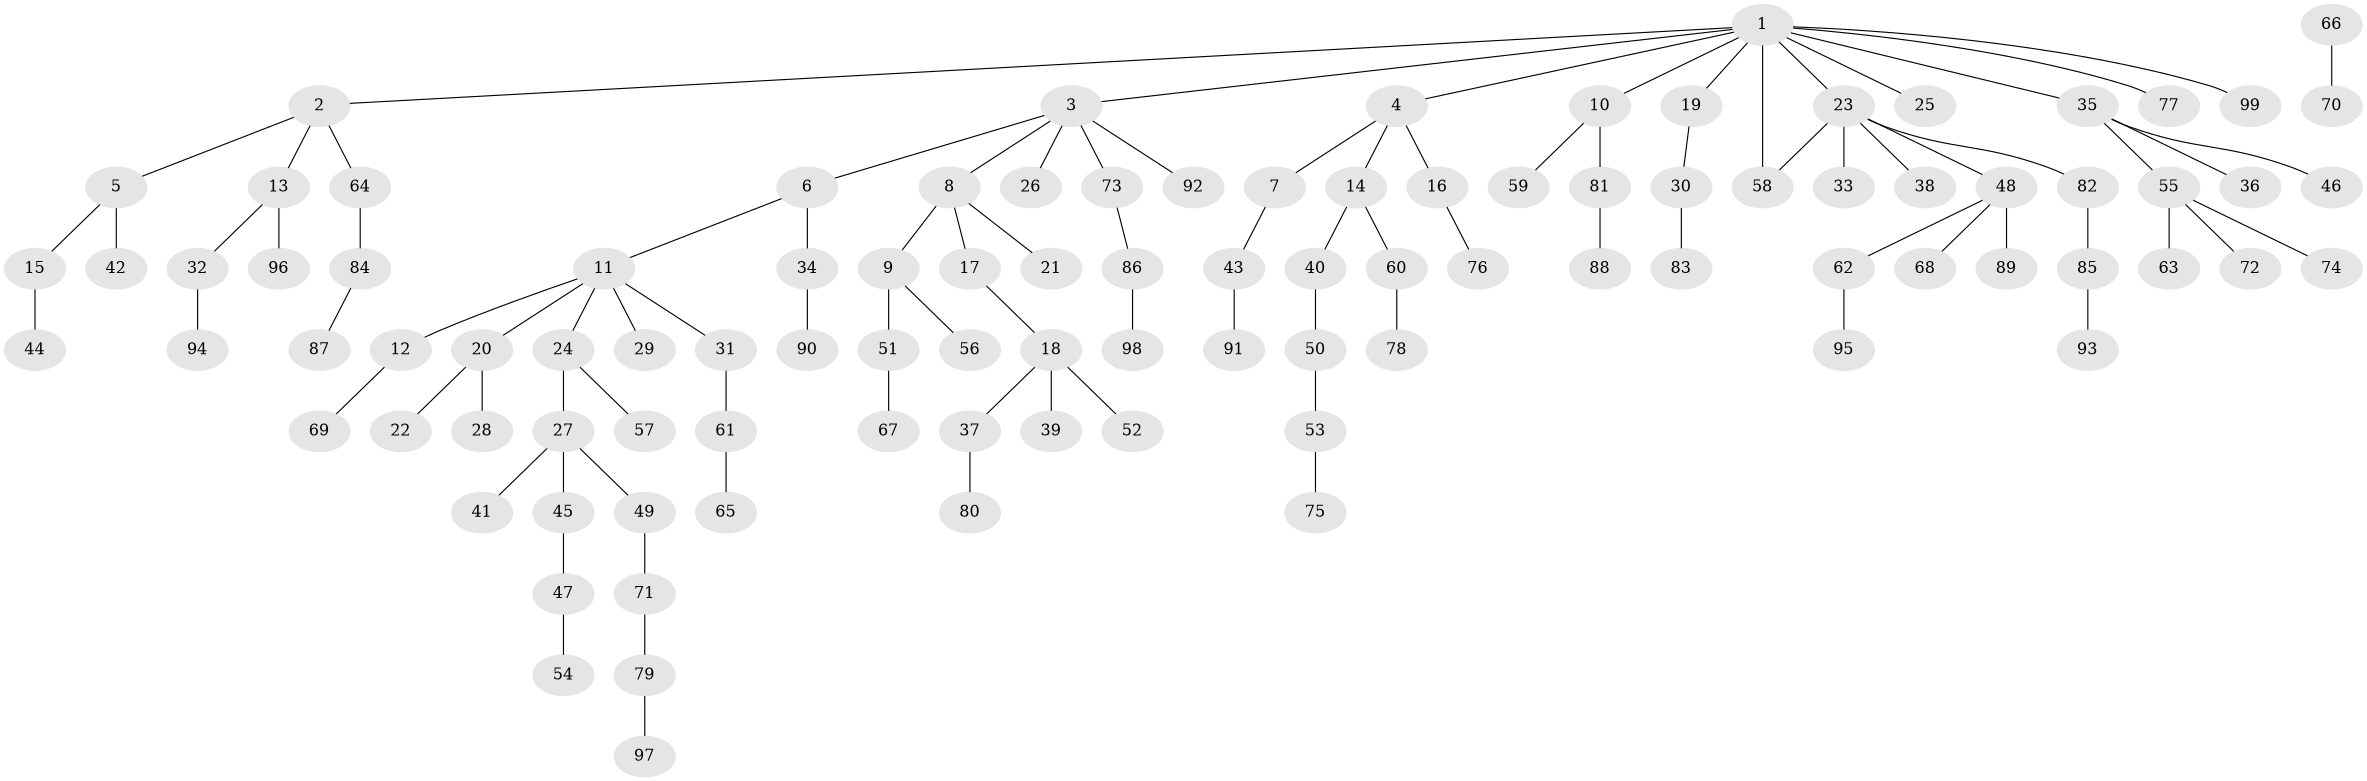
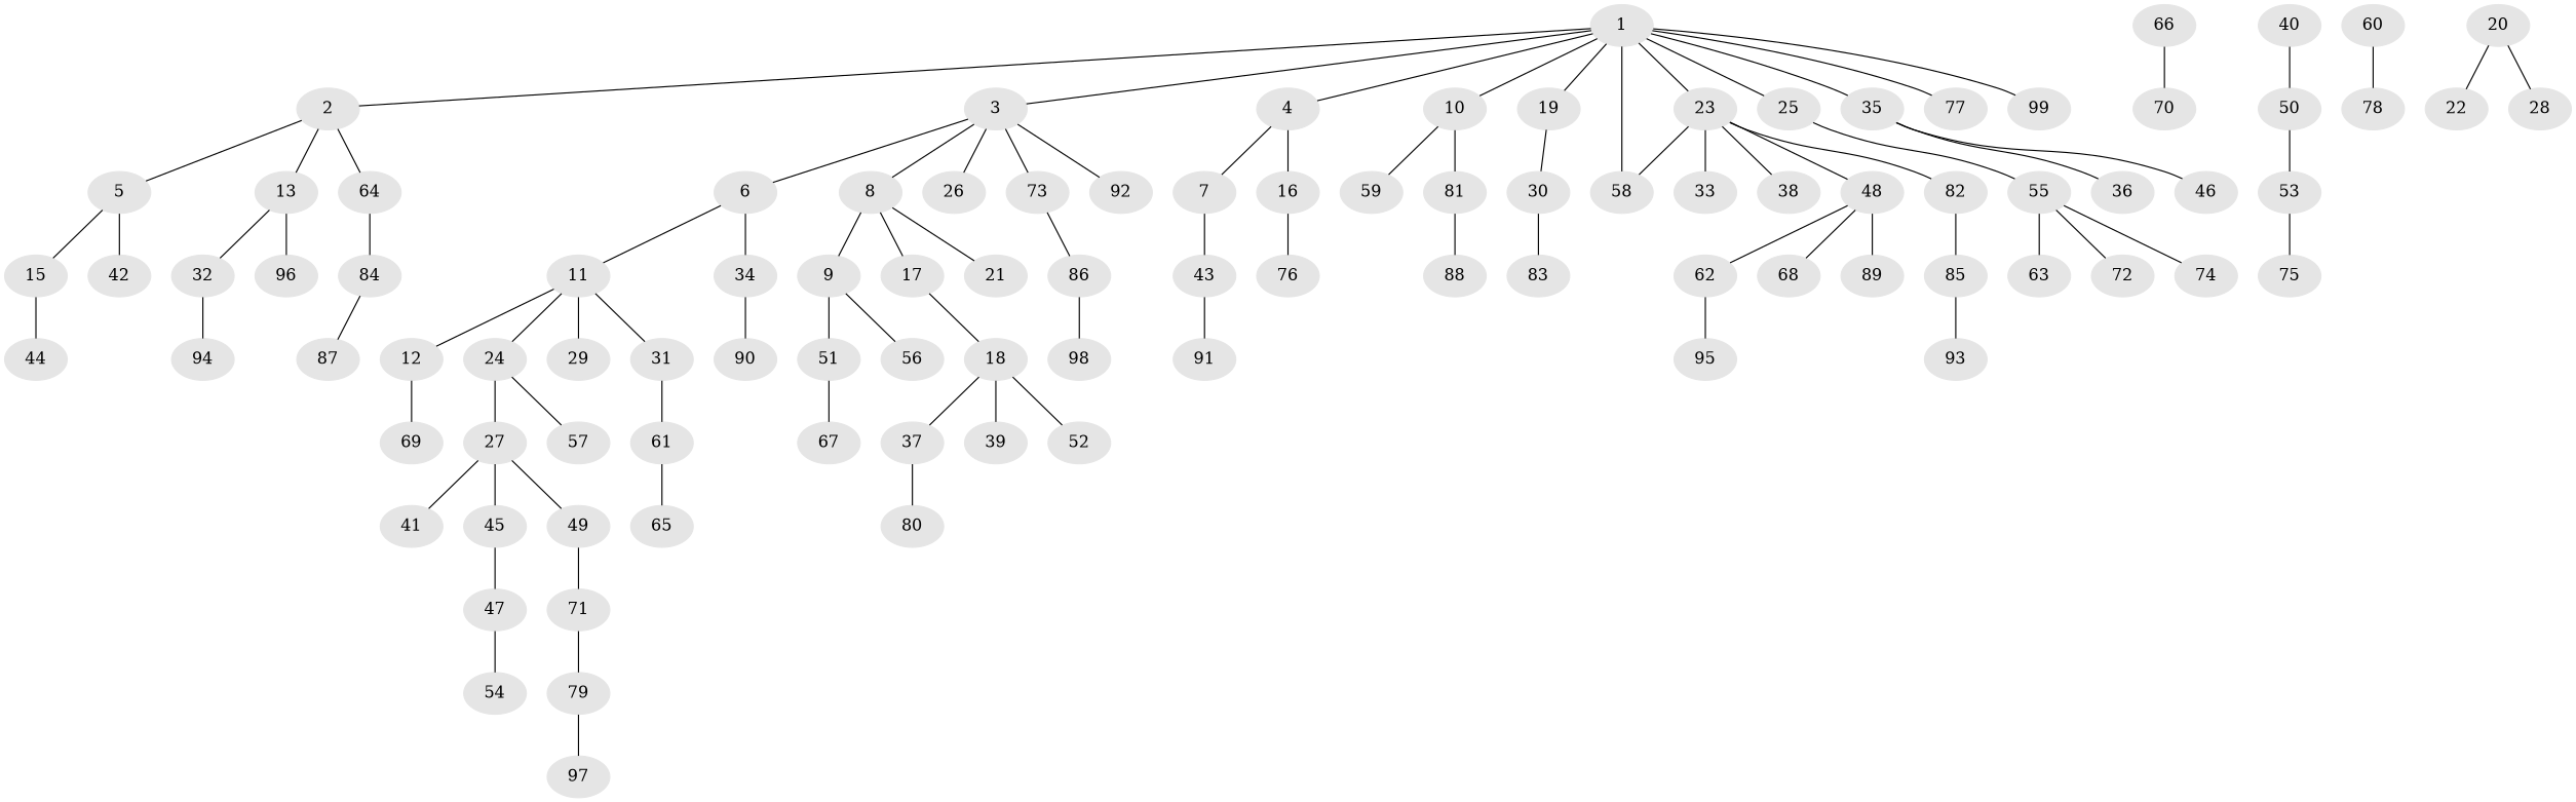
  graph {
    node [color=gray90 style=filled]
    1
    2
    3
    4
    10
    19
    23
    25
    35
    77
    99
    58
    5
    13
    64
    6
    8
    26
    73
    92
    7
-   14
    16
    59
    81
    30
    33
    38
    48
    82
    55
    36
    46
    66
    70
    15
    42
    32
    96
    84
    11
    34
    9
    17
    21
    86
    43
    40
    60
    76
    44
    12
    20
    24
    29
    31
    90
    91
    51
    56
    18
    67
    88
    69
    22
    28
    27
    57
    61
    94
    50
    78
    37
    39
    52
    80
    83
    62
    68
    89
    85
    41
    45
    49
    63
    72
    74
    47
    71
    65
    53
    54
    95
    79
    75
    87
    97
    98
    93
    1 -- 2
    1 -- 3
    1 -- 4
    1 -- 10
    1 -- 19
    1 -- 23
    1 -- 25
    1 -- 35
    1 -- 77
    1 -- 99
    1 -- 58
    2 -- 5
    2 -- 13
    2 -- 64
    3 -- 6
    3 -- 8
    3 -- 26
    3 -- 73
    3 -- 92
    4 -- 7
-   4 -- 14
    4 -- 16
    10 -- 59
    10 -- 81
    19 -- 30
    23 -- 58
    23 -- 33
    23 -- 38
    23 -- 48
    23 -- 82
-   35 -- 55
+   25 -- 55
    35 -- 36
    35 -- 46
    5 -- 15
    5 -- 42
    13 -- 32
    13 -- 96
    64 -- 84
    6 -- 11
    6 -- 34
    8 -- 9
    8 -- 17
    8 -- 21
    73 -- 86
    7 -- 43
-   14 -- 40
-   14 -- 60
    16 -- 76
    81 -- 88
    30 -- 83
    48 -- 62
    48 -- 68
    48 -- 89
    82 -- 85
    55 -- 63
    55 -- 72
    55 -- 74
    66 -- 70
    15 -- 44
    32 -- 94
    84 -- 87
    11 -- 12
-   11 -- 20
    11 -- 24
    11 -- 29
    11 -- 31
    34 -- 90
    9 -- 51
    9 -- 56
    17 -- 18
    86 -- 98
    43 -- 91
    40 -- 50
    60 -- 78
    12 -- 69
    20 -- 22
    20 -- 28
    24 -- 27
    24 -- 57
    31 -- 61
    51 -- 67
    18 -- 37
    18 -- 39
    18 -- 52
    27 -- 41
    27 -- 45
    27 -- 49
    61 -- 65
    50 -- 53
    37 -- 80
    62 -- 95
    85 -- 93
    45 -- 47
    49 -- 71
    47 -- 54
    71 -- 79
    53 -- 75
    79 -- 97
  }
